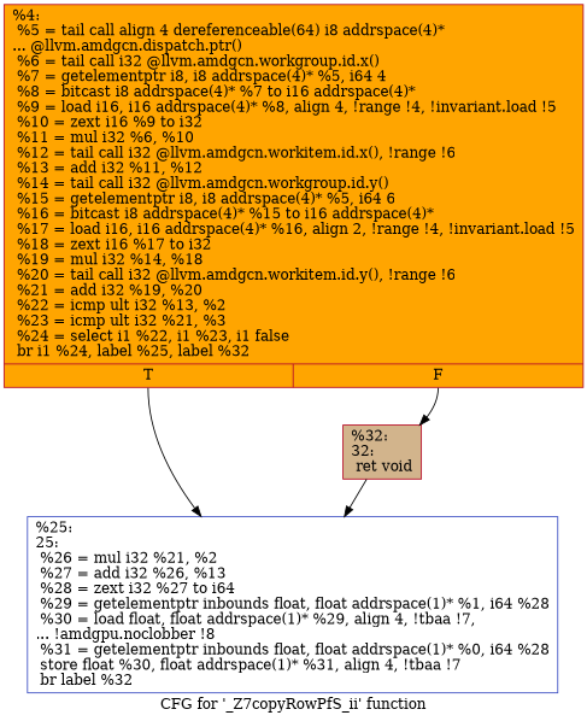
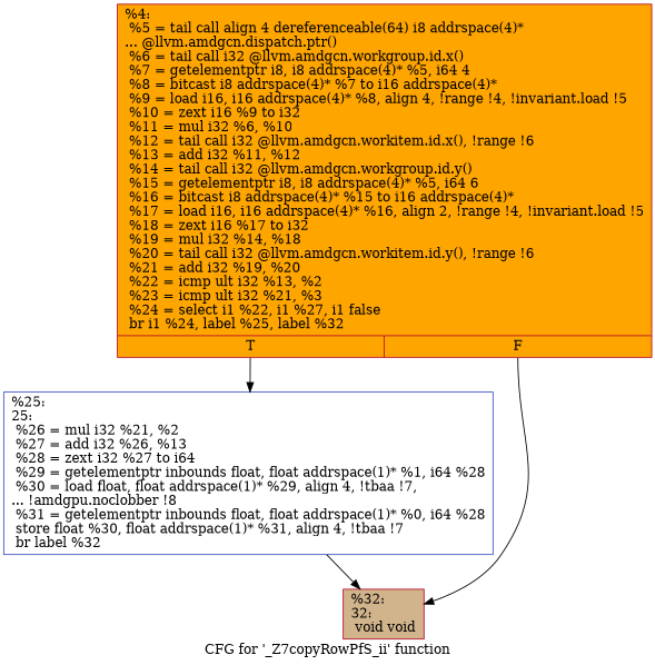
  digraph {
    label="CFG for '_Z7copyRowPfS_ii' function"
    node [color="#b70d28ff" shape=record style=filled]
-   n1 [fillcolor=orange label="{%4:\l  %5 = tail call align 4 dereferenceable(64) i8 addrspace(4)*\l... @llvm.amdgcn.dispatch.ptr()\l  %6 = tail call i32 @llvm.amdgcn.workgroup.id.x()\l  %7 = getelementptr i8, i8 addrspace(4)* %5, i64 4\l  %8 = bitcast i8 addrspace(4)* %7 to i16 addrspace(4)*\l  %9 = load i16, i16 addrspace(4)* %8, align 4, !range !4, !invariant.load !5\l  %10 = zext i16 %9 to i32\l  %11 = mul i32 %6, %10\l  %12 = tail call i32 @llvm.amdgcn.workitem.id.x(), !range !6\l  %13 = add i32 %11, %12\l  %14 = tail call i32 @llvm.amdgcn.workgroup.id.y()\l  %15 = getelementptr i8, i8 addrspace(4)* %5, i64 6\l  %16 = bitcast i8 addrspace(4)* %15 to i16 addrspace(4)*\l  %17 = load i16, i16 addrspace(4)* %16, align 2, !range !4, !invariant.load !5\l  %18 = zext i16 %17 to i32\l  %19 = mul i32 %14, %18\l  %20 = tail call i32 @llvm.amdgcn.workitem.id.y(), !range !6\l  %21 = add i32 %19, %20\l  %22 = icmp ult i32 %13, %2\l  %23 = icmp ult i32 %21, %3\l  %24 = select i1 %22, i1 %23, i1 false\l  br i1 %24, label %25, label %32\l|{<s0>T|<s1>F}}"]
+   n1 [fillcolor=orange label="{%4:\l  %5 = tail call align 4 dereferenceable(64) i8 addrspace(4)*\l... @llvm.amdgcn.dispatch.ptr()\l  %6 = tail call i32 @llvm.amdgcn.workgroup.id.x()\l  %7 = getelementptr i8, i8 addrspace(4)* %5, i64 4\l  %8 = bitcast i8 addrspace(4)* %7 to i16 addrspace(4)*\l  %9 = load i16, i16 addrspace(4)* %8, align 4, !range !4, !invariant.load !5\l  %10 = zext i16 %9 to i32\l  %11 = mul i32 %6, %10\l  %12 = tail call i32 @llvm.amdgcn.workitem.id.x(), !range !6\l  %13 = add i32 %11, %12\l  %14 = tail call i32 @llvm.amdgcn.workgroup.id.y()\l  %15 = getelementptr i8, i8 addrspace(4)* %5, i64 6\l  %16 = bitcast i8 addrspace(4)* %15 to i16 addrspace(4)*\l  %17 = load i16, i16 addrspace(4)* %16, align 2, !range !4, !invariant.load !5\l  %18 = zext i16 %17 to i32\l  %19 = mul i32 %14, %18\l  %20 = tail call i32 @llvm.amdgcn.workitem.id.y(), !range !6\l  %21 = add i32 %19, %20\l  %22 = icmp ult i32 %13, %2\l  %23 = icmp ult i32 %21, %3\l  %24 = select i1 %22, i1 %27, i1 false\l  br i1 %24, label %25, label %32\l|{<s0>T|<s1>F}}"]
    n2 [color="#3d50c3ff" fillcolor=white label="{%25:\l25:                                               \l  %26 = mul i32 %21, %2\l  %27 = add i32 %26, %13\l  %28 = zext i32 %27 to i64\l  %29 = getelementptr inbounds float, float addrspace(1)* %1, i64 %28\l  %30 = load float, float addrspace(1)* %29, align 4, !tbaa !7,\l... !amdgpu.noclobber !8\l  %31 = getelementptr inbounds float, float addrspace(1)* %0, i64 %28\l  store float %30, float addrspace(1)* %31, align 4, !tbaa !7\l  br label %32\l}"]
-   n3 [fillcolor=tan label="{%32:\l32:                                               \l  ret void\l}"]
+   n3 [fillcolor=tan label="{%32:\l32:                                               \l  void void\l}"]
    n1 -> n2 [tailport=s0]
    n1 -> n3 [tailport=s1]
-   n3 -> n2
+   n2 -> n3
  }
